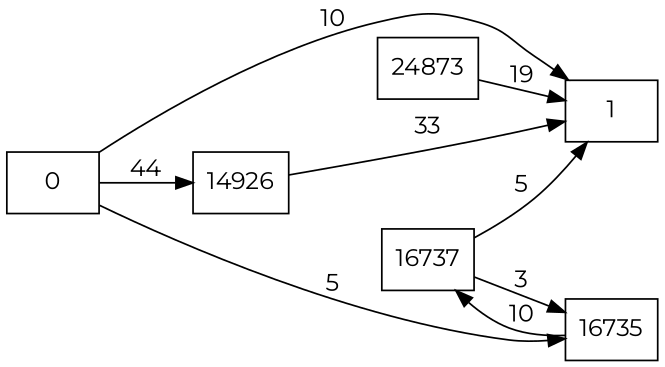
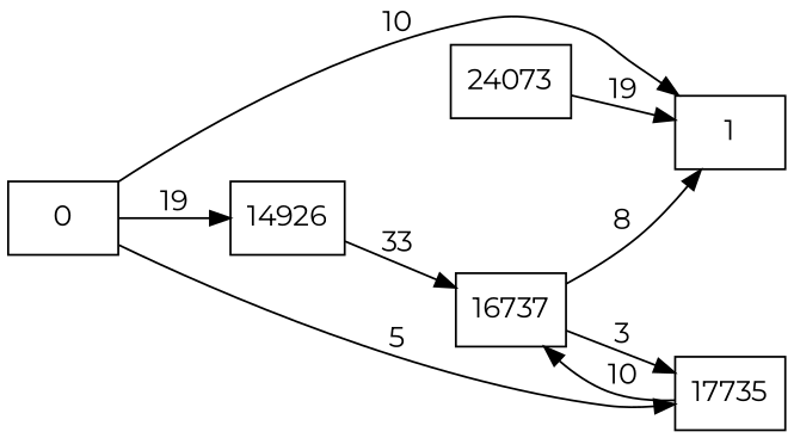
  digraph {
    fontname=Montserrat
    rankdir=LR
    node [fontname=Montserrat shape=rectangle]
    edge [fontname=Montserrat]
    14926
    1
-   16735
+   16735 [label=17735]
    16737
-   24873
+   24873 [label=24073]
    0
-   14926 -> 1 [label=33]
+   14926 -> 16737 [label=33]
    16735 -> 16737 [label=10]
-   16737 -> 1 [label=5]
+   16737 -> 1 [label=8]
    16737 -> 16735 [label=3]
    24873 -> 1 [label=19]
-   0 -> 14926 [label=44]
+   0 -> 14926 [label=19]
    0 -> 1 [label=10]
    0 -> 16735 [label=5]
  }
